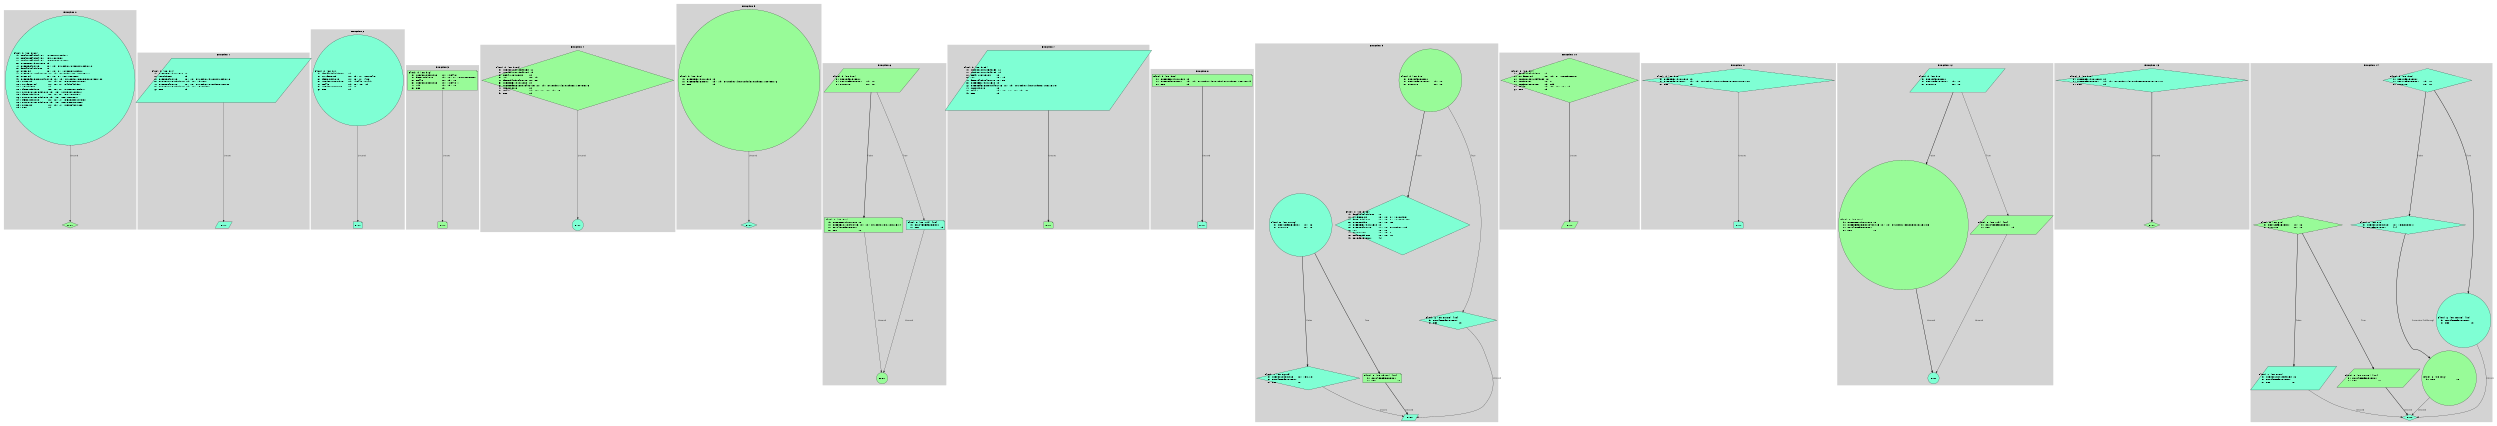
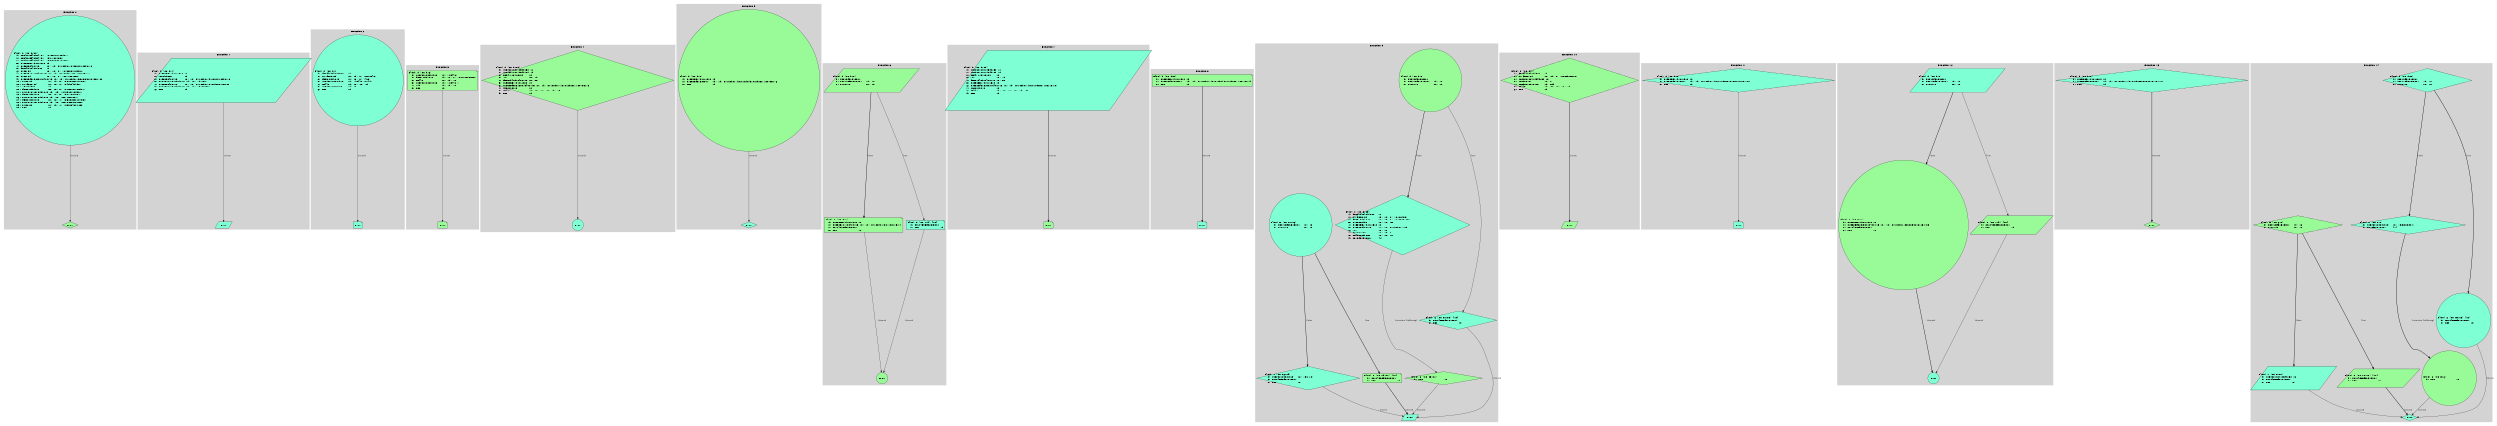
  digraph {
    rankdir=TB
    node [fontname=monospace shape=diamond style=filled fillcolor=aquamarine]
    edge [fontname=Arial style=solid]
    n1 [label="Block 0 (PC 0-21)\l  0: DeclareGlobalVar  \"outerFunction\"\l  1: DeclareGlobalVar  \"asyncOuter\"\l  2: DeclareGlobalVar  \"generatorOuter\"\l  3: CreateEnvironment r0\l  4: CreateClosure     r1, r0, Function<outerFunction>1\l  5: GetGlobalObject   r2\l  6: PutById           r2, r1, 1, \"outerFunction\"\l  7: CreateAsyncClosure r1, r0, Function<asyncOuter>4\l  8: PutById           r2, r1, 2, \"asyncOuter\"\l  9: CreateGeneratorClosure r0, r0, Function<generatorOuter>11\l  10: PutById           r2, r0, 3, \"generatorOuter\"\l  11: TryGetById        r1, r2, 1, \"globalThis\"\l  12: NewObject         r0\l  13: GetByIdShort      r3, r2, 2, \"outerFunction\"\l  14: PutNewOwnByIdShort r0, r3, \"outerFunction\"\l  15: GetByIdShort      r3, r2, 3, \"asyncOuter\"\l  16: PutNewOwnByIdShort r0, r3, \"asyncOuter\"\l  17: GetByIdShort      r2, r2, 4, \"generatorOuter\"\l  18: PutNewOwnByIdShort r0, r2, \"generatorOuter\"\l  19: PutById           r1, r0, 4, \"testClosures\"\l  20: Ret               r0\l" shape=circle]
    n2 [label=EXIT fillcolor=palegreen]
    n3 [label="Block 0 (PC 0-7)\l  0: CreateEnvironment r1\l  1: NewObject         r0\l  2: CreateClosure     r2, r1, Function<innerFunction>2\l  3: PutNewOwnByIdShort r0, r2, \"inner\"\l  4: CreateClosure     r1, r1, Function<anotherInner>3\l  5: PutNewOwnByIdShort r0, r1, \"another\"\l  6: Ret               r0\l" shape=parallelogram]
    n4 [label=EXIT shape=parallelogram]
    n5 [label="Block 0 (PC 0-7)\l  0: GetGlobalObject   r0\l  1: TryGetById        r2, r0, 1, \"console\"\l  2: GetByIdShort      r1, r2, 2, \"log\"\l  3: LoadConstString   r0, \"hello world\"\l  4: Call2             r0, r1, r2, r0\l  5: LoadConstUInt8    r0, 42\l  6: Ret               r0\l" shape=circle]
    n6 [label=EXIT shape=note]
    n7 [label="Block 0 (PC 0-6)\l  0: LoadConstString   r1, \"hello\"\l  1: GetByIdShort      r0, r1, 1, \"toUpperCase\"\l  2: Call1             r1, r0, r1\l  3: LoadConstString   r0, \"hello \"\l  4: Add               r0, r0, r1\l  5: Ret               r0\l" shape=note fillcolor=palegreen]
    n8 [label=EXIT shape=note fillcolor=palegreen]
    n9 [label="Block 0 (PC 0-10)\l  0: LoadConstUndefined r4\l  1: LoadConstUndefined r0\l  2: ReifyArguments    r0\l  3: Mov               r3, r0\l  4: GetBuiltinClosure r2, 52\l  5: CreateEnvironment r0\l  6: CreateGeneratorClosure r1, r0, Function<?anon_0_asyncOuter>5\l  7: LoadThisNS        r0\l  8: Call4             r0, r2, r4, r1, r0, r3\l  9: Ret               r0\l" fillcolor=palegreen]
    n10 [label=EXIT shape=circle]
    n11 [label="Block 0 (PC 0-3)\l  0: CreateEnvironment r0\l  1: CreateGenerator   r0, r0, Function<?anon_0_?anon_0_asyncOuter>6\l  2: Ret               r0\l" shape=circle fillcolor=palegreen]
    n12 [label=EXIT]
    n13 [label="Block 0 (PC 0-3)\l  0: StartGenerator    \l  1: ResumeGenerator   r0, r1\l  2: JmpTrue           L1, r1\l" shape=parallelogram fillcolor=palegreen]
    n14 [label="Block 1 (PC 3-7)\l  0: CreateEnvironment r1\l  1: CreateAsyncClosure r1, r1, Function<asyncInner>7\l  2: CompleteGenerator \l  3: Ret               r1\l" shape=note fillcolor=palegreen]
    n15 [label="Block 2 (PC 7-9) [L1]\l  0: CompleteGenerator \l  1: Ret               r0\l" shape=note]
    n16 [label=EXIT shape=circle fillcolor=palegreen]
    n17 [label="Block 0 (PC 0-10)\l  0: LoadConstUndefined r4\l  1: LoadConstUndefined r0\l  2: ReifyArguments    r0\l  3: Mov               r3, r0\l  4: GetBuiltinClosure r2, 52\l  5: CreateEnvironment r0\l  6: CreateGeneratorClosure r1, r0, Function<?anon_0_asyncInner>8\l  7: LoadThisNS        r0\l  8: Call4             r0, r2, r4, r1, r0, r3\l  9: Ret               r0\l" shape=parallelogram]
    n18 [label=EXIT shape=note fillcolor=palegreen]
    n19 [label="Block 0 (PC 0-3)\l  0: CreateEnvironment r0\l  1: CreateGenerator   r0, r0, Function<?anon_0_?anon_0_asyncInner>9\l  2: Ret               r0\l" shape=note fillcolor=palegreen]
    n20 [label=EXIT shape=note]
    n21 [label="Block 0 (PC 0-3)\l  0: StartGenerator    \l  1: ResumeGenerator   r0, r1\l  2: JmpTrue           L1, r1\l" shape=circle fillcolor=palegreen]
    n22 [label="Block 1 (PC 3-13)\l  0: GetGlobalObject   r1\l  1: TryGetById        r3, r1, 1, \"Promise\"\l  2: GetByIdShort      r1, r3, 2, \"prototype\"\l  3: CreateThis        r2, r1, r3\l  4: CreateEnvironment r1\l  5: CreateClosure     r4, r1, Function<>10\l  6: Mov               r5, r2\l  7: Construct         r1, r3, 2\l  8: SelectObject      r1, r2, r1\l  9: SaveGenerator     [4]\l"]
    n23 [label="Block 6 (PC 21-23) [L1]\l  0: CompleteGenerator \l  1: Ret               r0\l"]
+   n24 [label="Block 2 (PC 13-14)\l  0: Ret               r1\l" fillcolor=palegreen]
    n25 [label=EXIT shape=parallelogram]
    n26 [label="Block 3 (PC 14-16)\l  0: ResumeGenerator   r1, r2\l  1: JmpTrue           L2, r2\l" shape=circle]
    n27 [label="Block 4 (PC 16-19)\l  0: LoadConstString   r2, \"async\"\l  1: CompleteGenerator \l  2: Ret               r2\l"]
    n28 [label="Block 5 (PC 19-21) [L2]\l  0: CompleteGenerator \l  1: Ret               r1\l" shape=note fillcolor=palegreen]
    n29 [label="Block 0 (PC 0-7)\l  0: GetGlobalObject   r0\l  1: TryGetById        r3, r0, 1, \"setTimeout\"\l  2: LoadConstUndefined r2\l  3: LoadParam         r1, 1\l  4: LoadConstUInt8    r0, 100\l  5: Call3             r0, r3, r2, r1, r0\l  6: Ret               r0\l" fillcolor=palegreen]
    n30 [label=EXIT shape=parallelogram fillcolor=palegreen]
    n31 [label="Block 0 (PC 0-3)\l  0: CreateEnvironment r0\l  1: CreateGenerator   r0, r0, Function<?anon_0_generatorOuter>12\l  2: Ret               r0\l"]
    n32 [label=EXIT shape=note]
    n33 [label="Block 0 (PC 0-3)\l  0: StartGenerator    \l  1: ResumeGenerator   r0, r1\l  2: JmpTrue           L1, r1\l" shape=parallelogram]
    n34 [label="Block 1 (PC 3-7)\l  0: CreateEnvironment r1\l  1: CreateGeneratorClosure r1, r1, Function<generatorInner>13\l  2: CompleteGenerator \l  3: Ret               r1\l" shape=circle fillcolor=palegreen]
    n35 [label="Block 2 (PC 7-9) [L1]\l  0: CompleteGenerator \l  1: Ret               r0\l" shape=parallelogram fillcolor=palegreen]
    n36 [label=EXIT shape=circle]
    n37 [label="Block 0 (PC 0-3)\l  0: CreateEnvironment r0\l  1: CreateGenerator   r0, r0, Function<?anon_0_generatorInner>14\l  2: Ret               r0\l"]
    n38 [label=EXIT fillcolor=palegreen]
    n39 [label="Block 0 (PC 0-3)\l  0: StartGenerator    \l  1: ResumeGenerator   r0, r1\l  2: JmpTrue           L1, r1\l"]
    n40 [label="Block 1 (PC 3-5)\l  0: LoadConstString   r1, \"generator\"\l  1: SaveGenerator     [4]\l"]
    n41 [label="Block 6 (PC 13-15) [L1]\l  0: CompleteGenerator \l  1: Ret               r0\l" shape=circle]
    n42 [label="Block 2 (PC 5-6)\l  0: Ret               r1\l" shape=circle fillcolor=palegreen]
    n43 [label=EXIT]
    n44 [label="Block 3 (PC 6-8)\l  0: ResumeGenerator   r1, r2\l  1: JmpTrue           L2, r2\l" fillcolor=palegreen]
    n45 [label="Block 4 (PC 8-11)\l  0: LoadConstUndefined r2\l  1: CompleteGenerator \l  2: Ret               r2\l" shape=parallelogram]
    n46 [label="Block 5 (PC 11-13) [L2]\l  0: CompleteGenerator \l  1: Ret               r1\l" shape=parallelogram fillcolor=palegreen]
    subgraph cluster_1 {
      color=lightgrey
      label="Function 0"
      style=filled
      n1
      n2
    }
    subgraph cluster_2 {
      color=lightgrey
      label="Function 1"
      style=filled
      n3
      n4
    }
    subgraph cluster_3 {
      color=lightgrey
      label="Function 2"
      style=filled
      n5
      n6
    }
    subgraph cluster_4 {
      color=lightgrey
      label="Function 3"
      style=filled
      n7
      n8
    }
    subgraph cluster_5 {
      color=lightgrey
      label="Function 4"
      style=filled
      n9
      n10
    }
    subgraph cluster_6 {
      color=lightgrey
      label="Function 5"
      style=filled
      n11
      n12
    }
    subgraph cluster_7 {
      color=lightgrey
      label="Function 6"
      style=filled
      n13
      n14
      n15
      n16
    }
    subgraph cluster_8 {
      color=lightgrey
      label="Function 7"
      style=filled
      n17
      n18
    }
    subgraph cluster_9 {
      color=lightgrey
      label="Function 8"
      style=filled
      n19
      n20
    }
    subgraph cluster_10 {
      color=lightgrey
      label="Function 9"
      style=filled
      n21
      n22
      n23
+     n24
      n25
      n26
      n27
      n28
    }
    subgraph cluster_11 {
      color=lightgrey
      label="Function 10"
      style=filled
      n29
      n30
    }
    subgraph cluster_12 {
      color=lightgrey
      label="Function 11"
      style=filled
      n31
      n32
    }
    subgraph cluster_13 {
      color=lightgrey
      label="Function 12"
      style=filled
      n33
      n34
      n35
      n36
    }
    subgraph cluster_14 {
      color=lightgrey
      label="Function 13"
      style=filled
      n37
      n38
    }
    subgraph cluster_15 {
      color=lightgrey
      label="Function 14"
      style=filled
      n39
      n40
      n41
      n42
      n43
      n44
      n45
      n46
    }
    n1 -> n2 [label=Uncond]
    n3 -> n4 [label=Uncond]
    n5 -> n6 [label=Uncond]
    n7 -> n8 [label=Uncond]
    n9 -> n10 [label=Uncond]
    n11 -> n12 [label=Uncond]
    n13 -> n14 [label=False style=bold]
    n13 -> n15 [label=True]
    n14 -> n16 [label=Uncond]
    n15 -> n16 [label=Uncond]
    n17 -> n18 [label=Uncond style=bold]
    n19 -> n20 [label=Uncond style=bold]
    n21 -> n22 [label=False style=bold]
    n21 -> n23 [label=True]
+   n22 -> n24 [label="Generator Fallthrough"]
    n23 -> n25 [label=Uncond]
+   n24 -> n25 [label=Uncond]
    n26 -> n27 [label=False style=bold]
    n26 -> n28 [label=True style=bold]
    n27 -> n25 [label=Uncond]
    n28 -> n25 [label=Uncond style=bold]
    n29 -> n30 [label=Uncond style=bold]
    n31 -> n32 [label=Uncond]
    n33 -> n34 [label=False style=bold]
    n33 -> n35 [label=True]
    n34 -> n36 [label=Uncond style=bold]
    n35 -> n36 [label=Uncond]
    n37 -> n38 [label=Uncond style=bold]
    n39 -> n40 [label=False style=bold]
    n39 -> n41 [label=True style=bold]
    n40 -> n42 [label="Generator Fallthrough" style=bold]
    n41 -> n43 [label=Uncond]
    n42 -> n43 [label=Uncond]
    n44 -> n45 [label=False style=bold]
    n44 -> n46 [label=True style=bold]
    n45 -> n43 [label=Uncond]
    n46 -> n43 [label=Uncond style=bold]
  }
